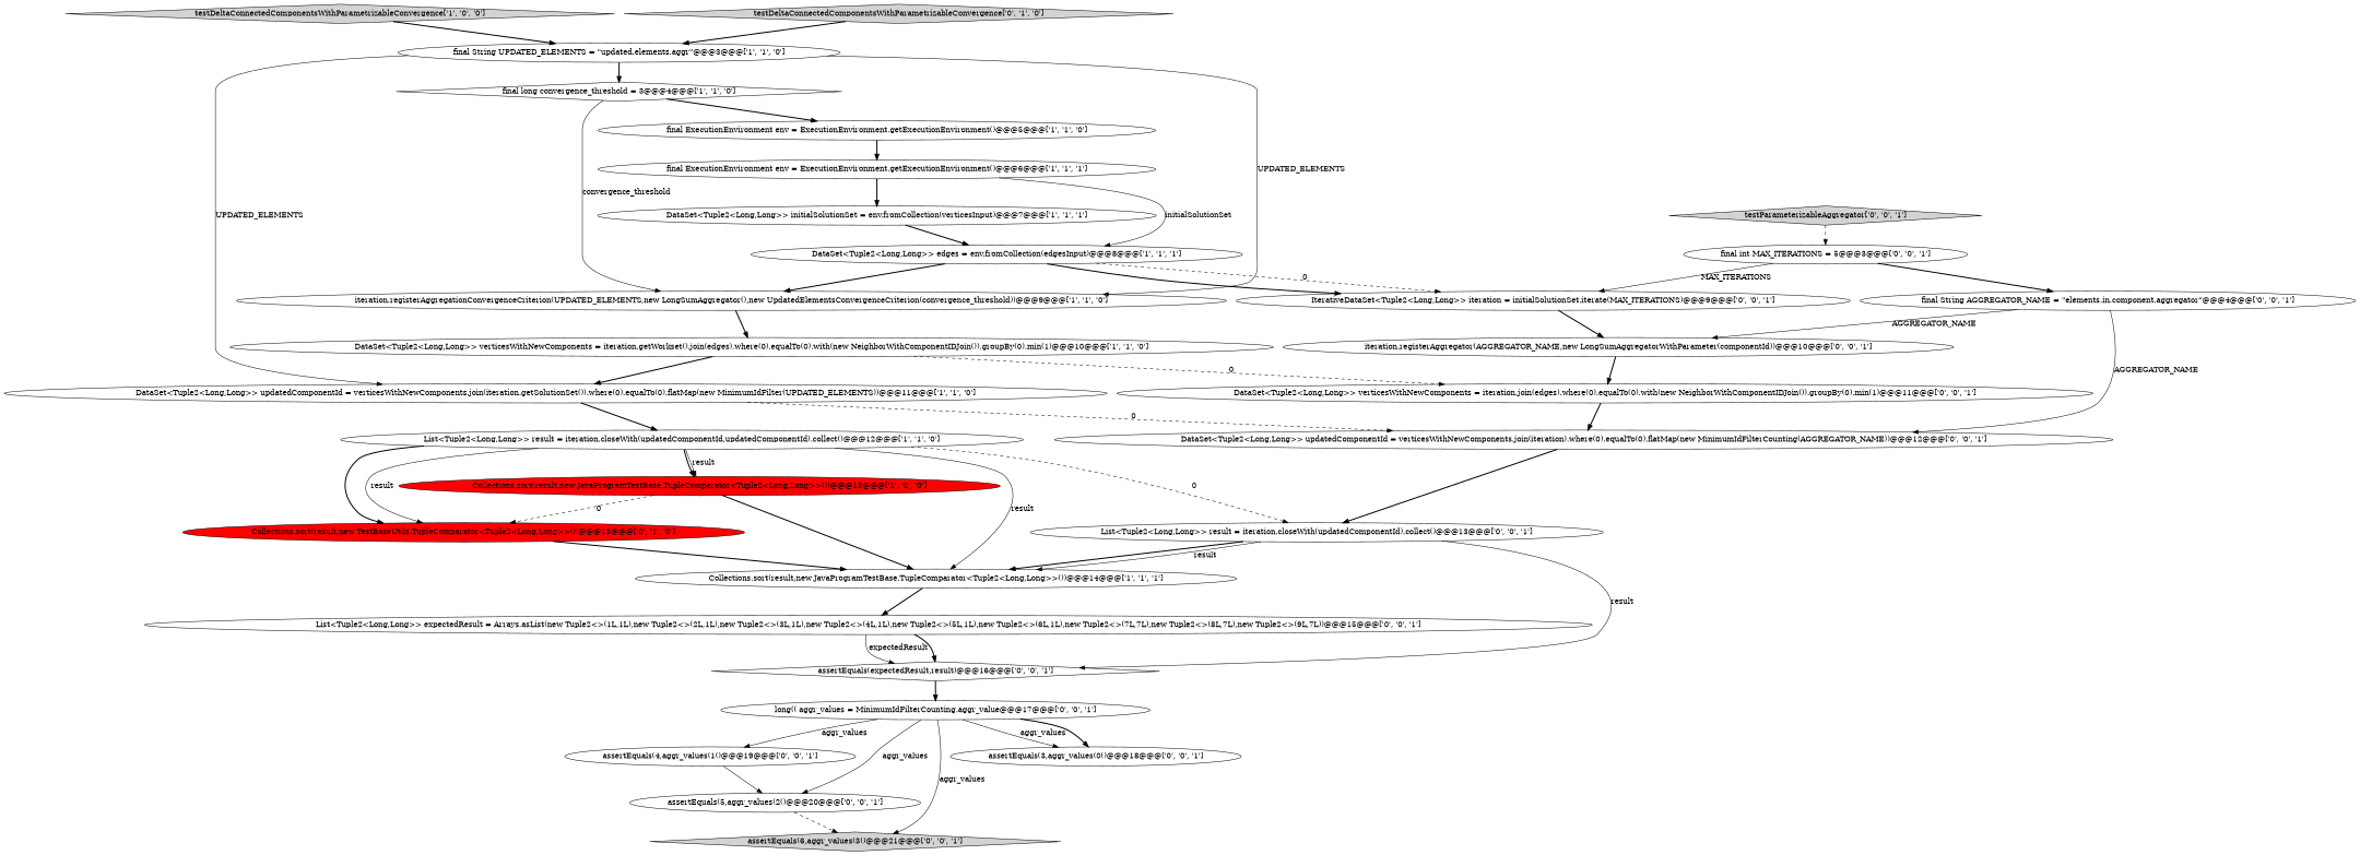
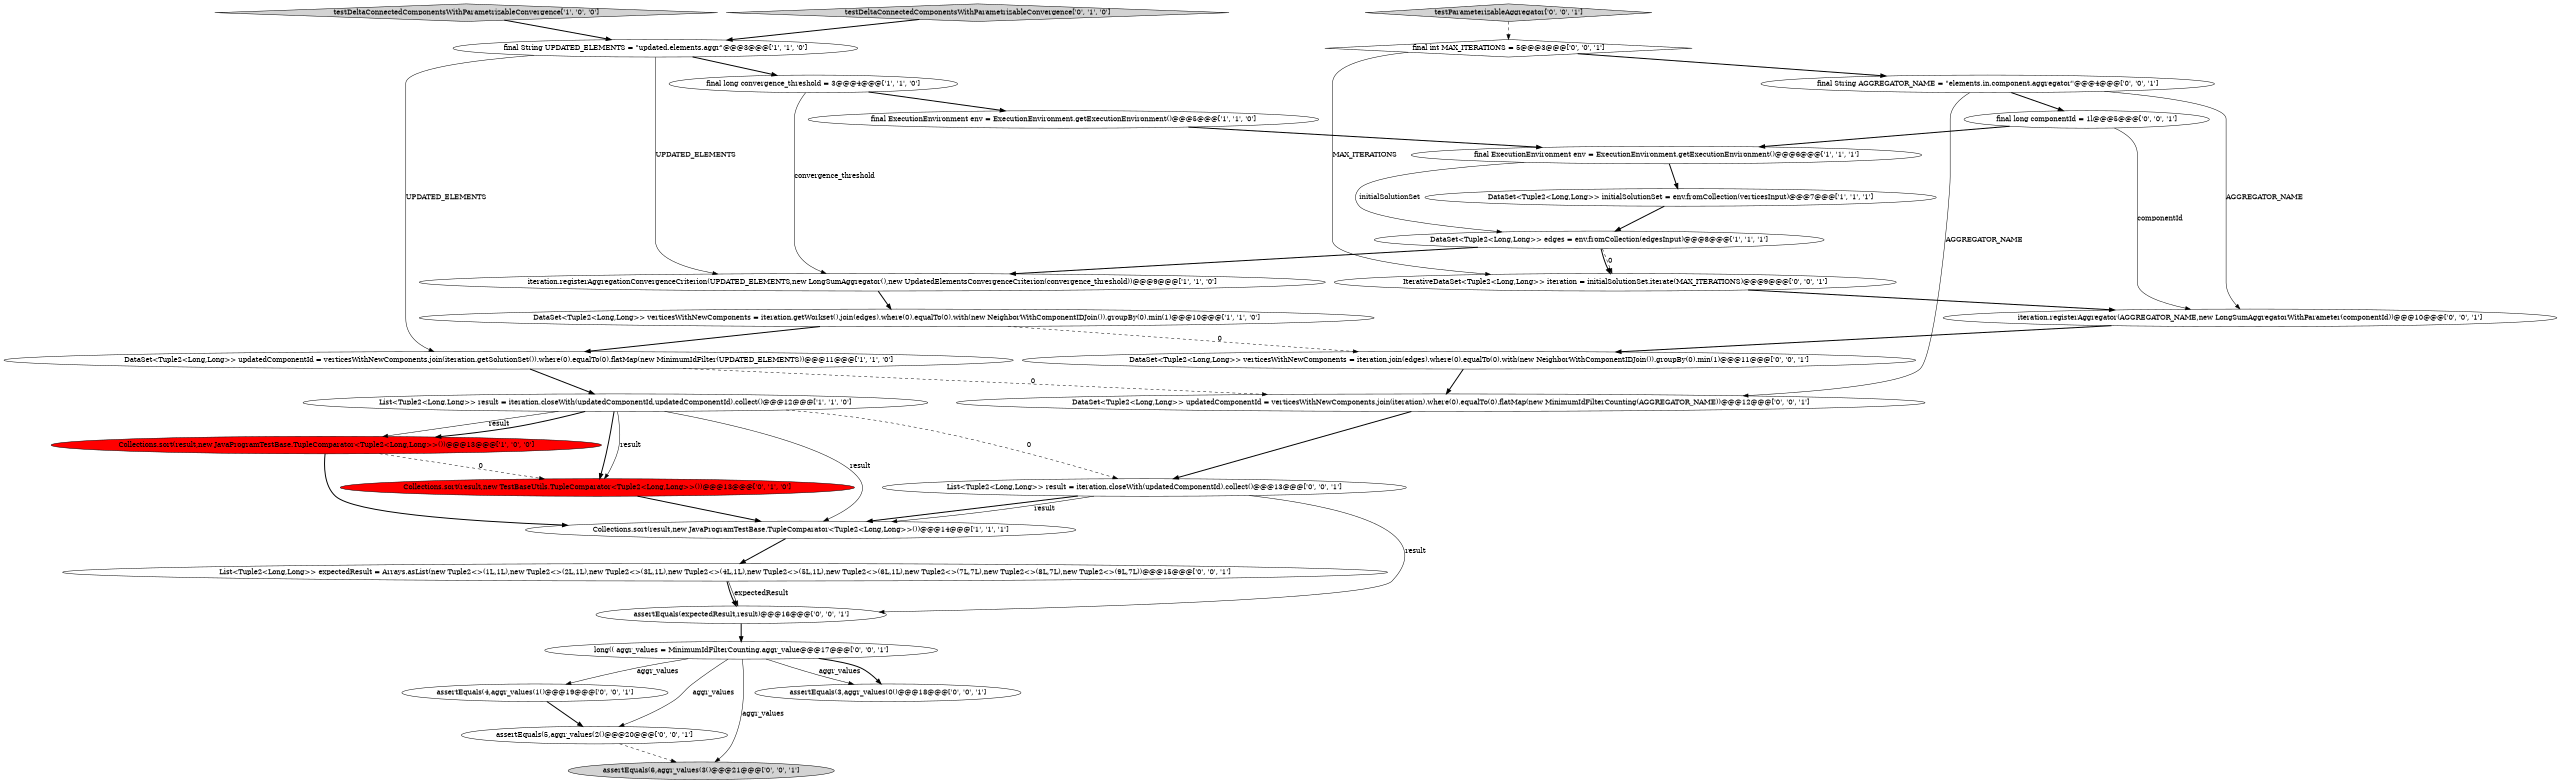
  digraph {
    node [fillcolor=white shape=ellipse style=filled]
    edge [style=bold]
    n1 [label="DataSet<Tuple2<Long,Long>> initialSolutionSet = env.fromCollection(verticesInput)@@@7@@@['1', '1', '1']"]
    n2 [label="DataSet<Tuple2<Long,Long>> edges = env.fromCollection(edgesInput)@@@8@@@['1', '1', '1']"]
    n3 [label="iteration.registerAggregationConvergenceCriterion(UPDATED_ELEMENTS,new LongSumAggregator(),new UpdatedElementsConvergenceCriterion(convergence_threshold))@@@9@@@['1', '1', '0']"]
    n4 [label="IterativeDataSet<Tuple2<Long,Long>> iteration = initialSolutionSet.iterate(MAX_ITERATIONS)@@@9@@@['0', '0', '1']"]
    n5 [label="final String UPDATED_ELEMENTS = \"updated.elements.aggr\"@@@3@@@['1', '1', '0']"]
-   n6 [label="final long convergence_threshold = 3@@@4@@@['1', '1', '0']" shape=diamond]
+   n6 [label="final long convergence_threshold = 3@@@4@@@['1', '1', '0']"]
    n7 [label="DataSet<Tuple2<Long,Long>> updatedComponentId = verticesWithNewComponents.join(iteration.getSolutionSet()).where(0).equalTo(0).flatMap(new MinimumIdFilter(UPDATED_ELEMENTS))@@@11@@@['1', '1', '0']"]
    n8 [label="DataSet<Tuple2<Long,Long>> verticesWithNewComponents = iteration.getWorkset().join(edges).where(0).equalTo(0).with(new NeighborWithComponentIDJoin()).groupBy(0).min(1)@@@10@@@['1', '1', '0']"]
    n9 [label="final ExecutionEnvironment env = ExecutionEnvironment.getExecutionEnvironment()@@@5@@@['1', '1', '0']"]
    n10 [label="DataSet<Tuple2<Long,Long>> updatedComponentId = verticesWithNewComponents.join(iteration).where(0).equalTo(0).flatMap(new MinimumIdFilterCounting(AGGREGATOR_NAME))@@@12@@@['0', '0', '1']"]
    n11 [label="List<Tuple2<Long,Long>> result = iteration.closeWith(updatedComponentId,updatedComponentId).collect()@@@12@@@['1', '1', '0']"]
    n12 [label="iteration.registerAggregator(AGGREGATOR_NAME,new LongSumAggregatorWithParameter(componentId))@@@10@@@['0', '0', '1']"]
    n13 [label="DataSet<Tuple2<Long,Long>> verticesWithNewComponents = iteration.join(edges).where(0).equalTo(0).with(new NeighborWithComponentIDJoin()).groupBy(0).min(1)@@@11@@@['0', '0', '1']"]
    n14 [label="assertEquals(4,aggr_values(1()@@@19@@@['0', '0', '1']"]
    n15 [label="assertEquals(5,aggr_values(2()@@@20@@@['0', '0', '1']"]
-   n16 [fillcolor=lightgray label="assertEquals(6,aggr_values(3()@@@21@@@['0', '0', '1']" shape=diamond]
+   n16 [fillcolor=lightgray label="assertEquals(6,aggr_values(3()@@@21@@@['0', '0', '1']"]
    n17 [fillcolor=red label="Collections.sort(result,new JavaProgramTestBase.TupleComparator<Tuple2<Long,Long>>())@@@13@@@['1', '0', '0']"]
    n18 [label="Collections.sort(result,new JavaProgramTestBase.TupleComparator<Tuple2<Long,Long>>())@@@14@@@['1', '1', '1']"]
    n19 [fillcolor=red label="Collections.sort(result,new TestBaseUtils.TupleComparator<Tuple2<Long,Long>>())@@@13@@@['0', '1', '0']"]
    n20 [label="List<Tuple2<Long,Long>> expectedResult = Arrays.asList(new Tuple2<>(1L,1L),new Tuple2<>(2L,1L),new Tuple2<>(3L,1L),new Tuple2<>(4L,1L),new Tuple2<>(5L,1L),new Tuple2<>(6L,1L),new Tuple2<>(7L,7L),new Tuple2<>(8L,7L),new Tuple2<>(9L,7L))@@@15@@@['0', '0', '1']"]
    n21 [label="List<Tuple2<Long,Long>> result = iteration.closeWith(updatedComponentId).collect()@@@13@@@['0', '0', '1']"]
-   n22 [label="assertEquals(expectedResult,result)@@@16@@@['0', '0', '1']" shape=diamond]
+   n22 [label="assertEquals(expectedResult,result)@@@16@@@['0', '0', '1']"]
    n23 [label="long(( aggr_values = MinimumIdFilterCounting.aggr_value@@@17@@@['0', '0', '1']"]
    n24 [label="assertEquals(3,aggr_values(0()@@@18@@@['0', '0', '1']"]
    n25 [label="final String AGGREGATOR_NAME = \"elements.in.component.aggregator\"@@@4@@@['0', '0', '1']"]
+   n26 [label="final long componentId = 1l@@@5@@@['0', '0', '1']"]
    n27 [label="final ExecutionEnvironment env = ExecutionEnvironment.getExecutionEnvironment()@@@6@@@['1', '1', '1']"]
    n28 [fillcolor=lightgray label="testParameterizableAggregator['0', '0', '1']" shape=diamond]
-   n29 [label="final int MAX_ITERATIONS = 5@@@3@@@['0', '0', '1']"]
+   n29 [label="final int MAX_ITERATIONS = 5@@@3@@@['0', '0', '1']" shape=diamond]
    n30 [fillcolor=lightgray label="testDeltaConnectedComponentsWithParametrizableConvergence['1', '0', '0']" shape=diamond]
    n31 [fillcolor=lightgray label="testDeltaConnectedComponentsWithParametrizableConvergence['0', '1', '0']" shape=diamond]
    n1 -> n2
    n2 -> n3
    n2 -> n4
    n2 -> n4 [label=0 style=dashed]
    n3 -> n8
    n4 -> n12
    n5 -> n3 [label=UPDATED_ELEMENTS style=solid]
    n5 -> n6
    n5 -> n7 [label=UPDATED_ELEMENTS style=solid]
    n6 -> n3 [label=convergence_threshold style=solid]
    n6 -> n9
    n7 -> n10 [label=0 style=dashed]
    n7 -> n11
    n8 -> n7
    n8 -> n13 [label=0 style=dashed]
    n9 -> n27
    n10 -> n21
    n11 -> n17 [label=result style=solid]
    n11 -> n17
    n11 -> n18 [label=result style=solid]
    n11 -> n19
    n11 -> n19 [label=result style=solid]
    n11 -> n21 [label=0 style=dashed]
    n12 -> n13
    n13 -> n10
-   n14 -> n15 [style=solid]
+   n14 -> n15
    n15 -> n16 [style=dashed]
    n17 -> n18
    n17 -> n19 [label=0 style=dashed]
    n18 -> n20
    n19 -> n18
    n20 -> n22 [label=expectedResult style=solid]
    n20 -> n22
    n21 -> n18
    n21 -> n18 [label=result style=solid]
    n21 -> n22 [label=result style=solid]
    n22 -> n23
    n23 -> n14 [label=aggr_values style=solid]
    n23 -> n15 [label=aggr_values style=solid]
    n23 -> n16 [label=aggr_values style=solid]
    n23 -> n24 [label=aggr_values style=solid]
    n23 -> n24
    n25 -> n10 [label=AGGREGATOR_NAME style=solid]
    n25 -> n12 [label=AGGREGATOR_NAME style=solid]
+   n25 -> n26
+   n26 -> n12 [label=componentId style=solid]
+   n26 -> n27
    n27 -> n1
    n27 -> n2 [label=initialSolutionSet style=solid]
    n28 -> n29 [style=dashed]
    n29 -> n4 [label=MAX_ITERATIONS style=solid]
    n29 -> n25
    n30 -> n5
    n31 -> n5
  }
